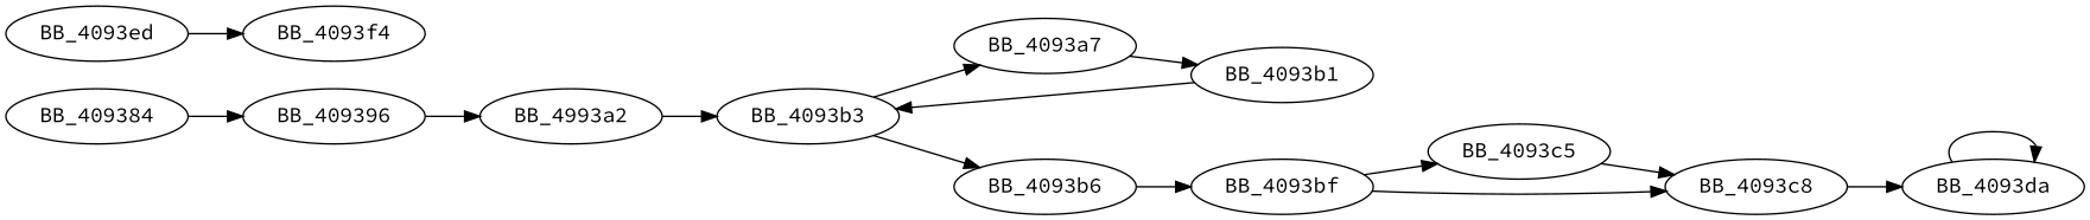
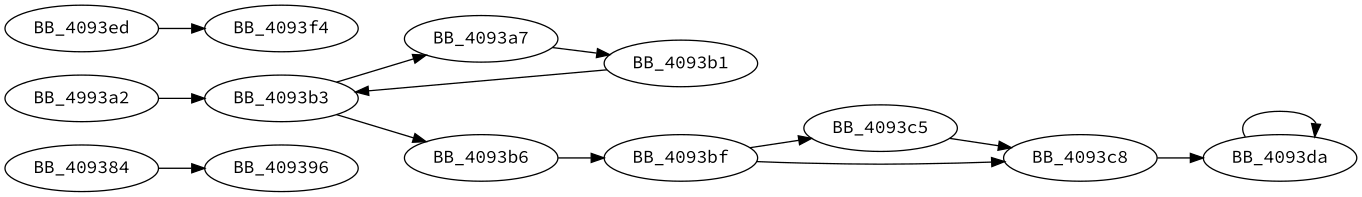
  digraph {
    fontname="Source Code Pro"
    rankdir=LR
    node [fontname="Source Code Pro"]
    edge [fontname="Source Code Pro"]
    BB_409384
    BB_409396
    n3 [label=BB_4993a2]
    BB_4093b3
    BB_4093a7
    BB_4093b6
    BB_4093b1
    BB_4093bf
    BB_4093c5
    BB_4093c8
    BB_4093da
    BB_4093ed
    BB_4093f4
    BB_409384 -> BB_409396
-   BB_409396 -> n3
    n3 -> BB_4093b3
    BB_4093b3 -> BB_4093a7
    BB_4093b3 -> BB_4093b6
    BB_4093a7 -> BB_4093b1
    BB_4093b6 -> BB_4093bf
    BB_4093b1 -> BB_4093b3
    BB_4093bf -> BB_4093c5
    BB_4093bf -> BB_4093c8
    BB_4093c5 -> BB_4093c8
    BB_4093c8 -> BB_4093da
    BB_4093da -> BB_4093da
    BB_4093ed -> BB_4093f4
  }
